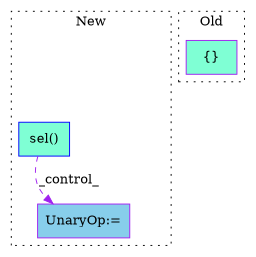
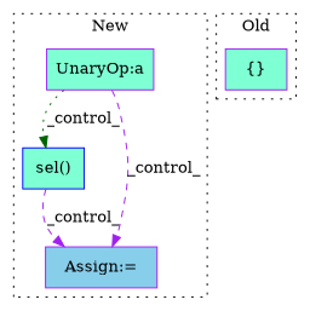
  digraph {
    node [color=purple fillcolor=aquamarine shape=box style=filled]
    edge [color=purple style=dashed]
    n1 [a=75 color=blue l=74 label="sel()" s=62348]
-   n3 [a=68 fillcolor=skyblue l=3 label="UnaryOp:=" s=62345]
+   n2 [a=61 l=34 label="UnaryOp:a" s=61028]
+   n3 [a=68 fillcolor=skyblue l=3 label="Assign:=" s=62345]
    n4 [a=59 l="1,0" label="{}" s="54228,54247"]
    subgraph cluster_1 {
      label=New
      style=dotted
      n1
+     n2
      n3
    }
    subgraph cluster_2 {
      label=Old
      style=dotted
      n4
    }
    n1 -> n3 [label=_control_]
+   n2 -> n1 [color=darkgreen label=_control_ style=dotted]
+   n2 -> n3 [label=_control_]
  }
